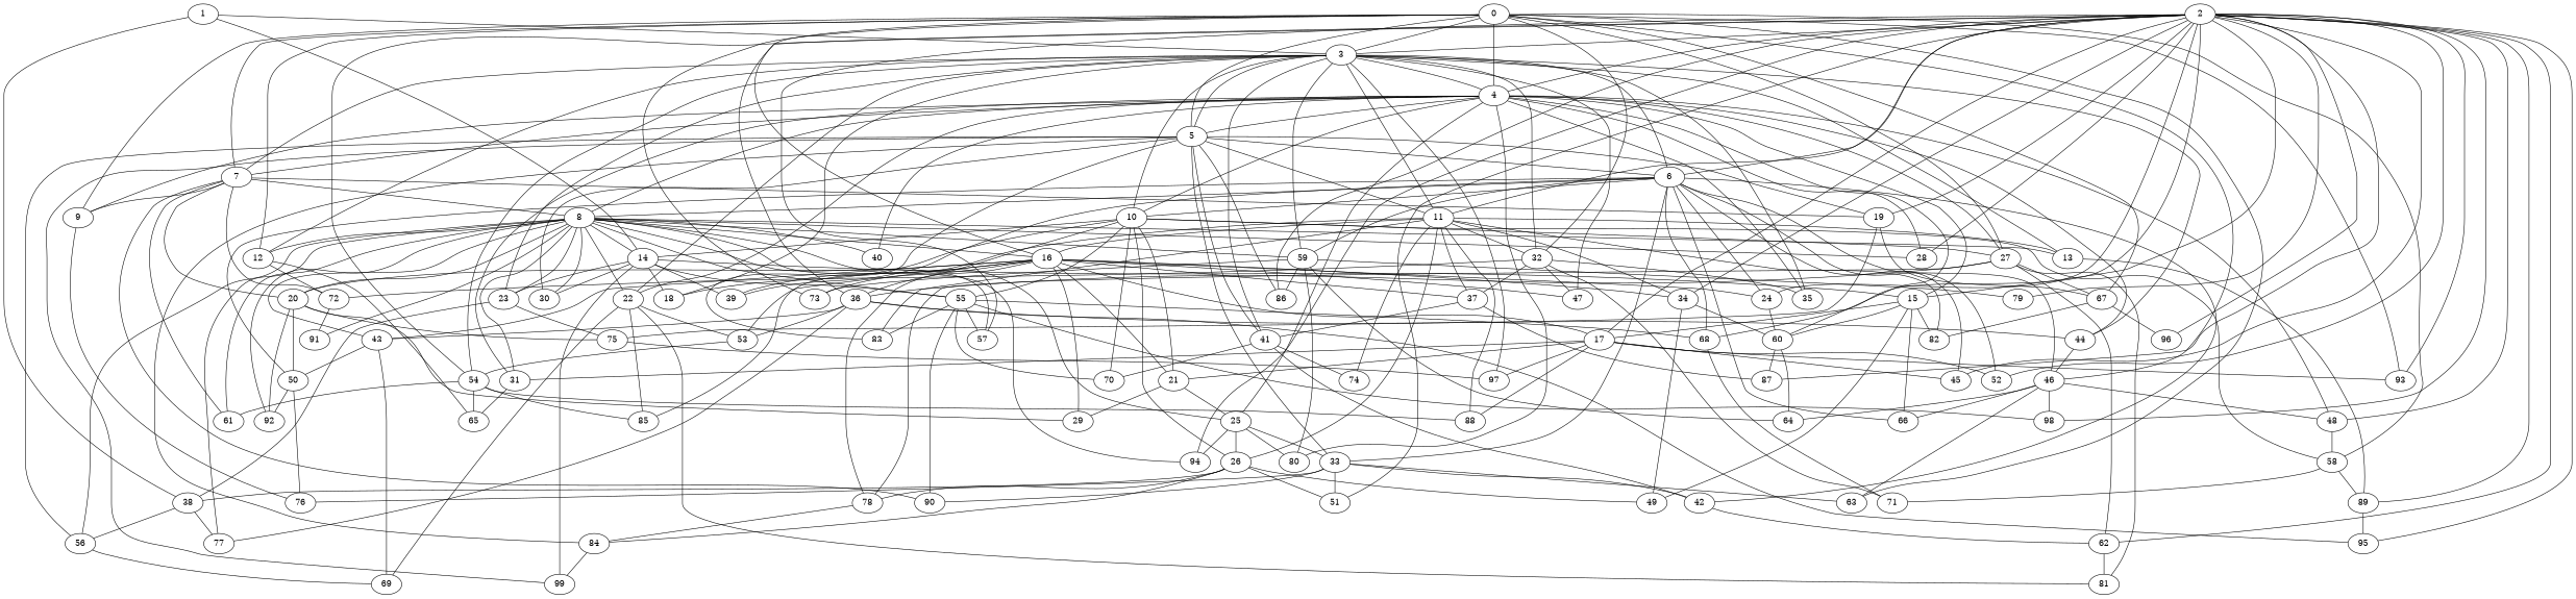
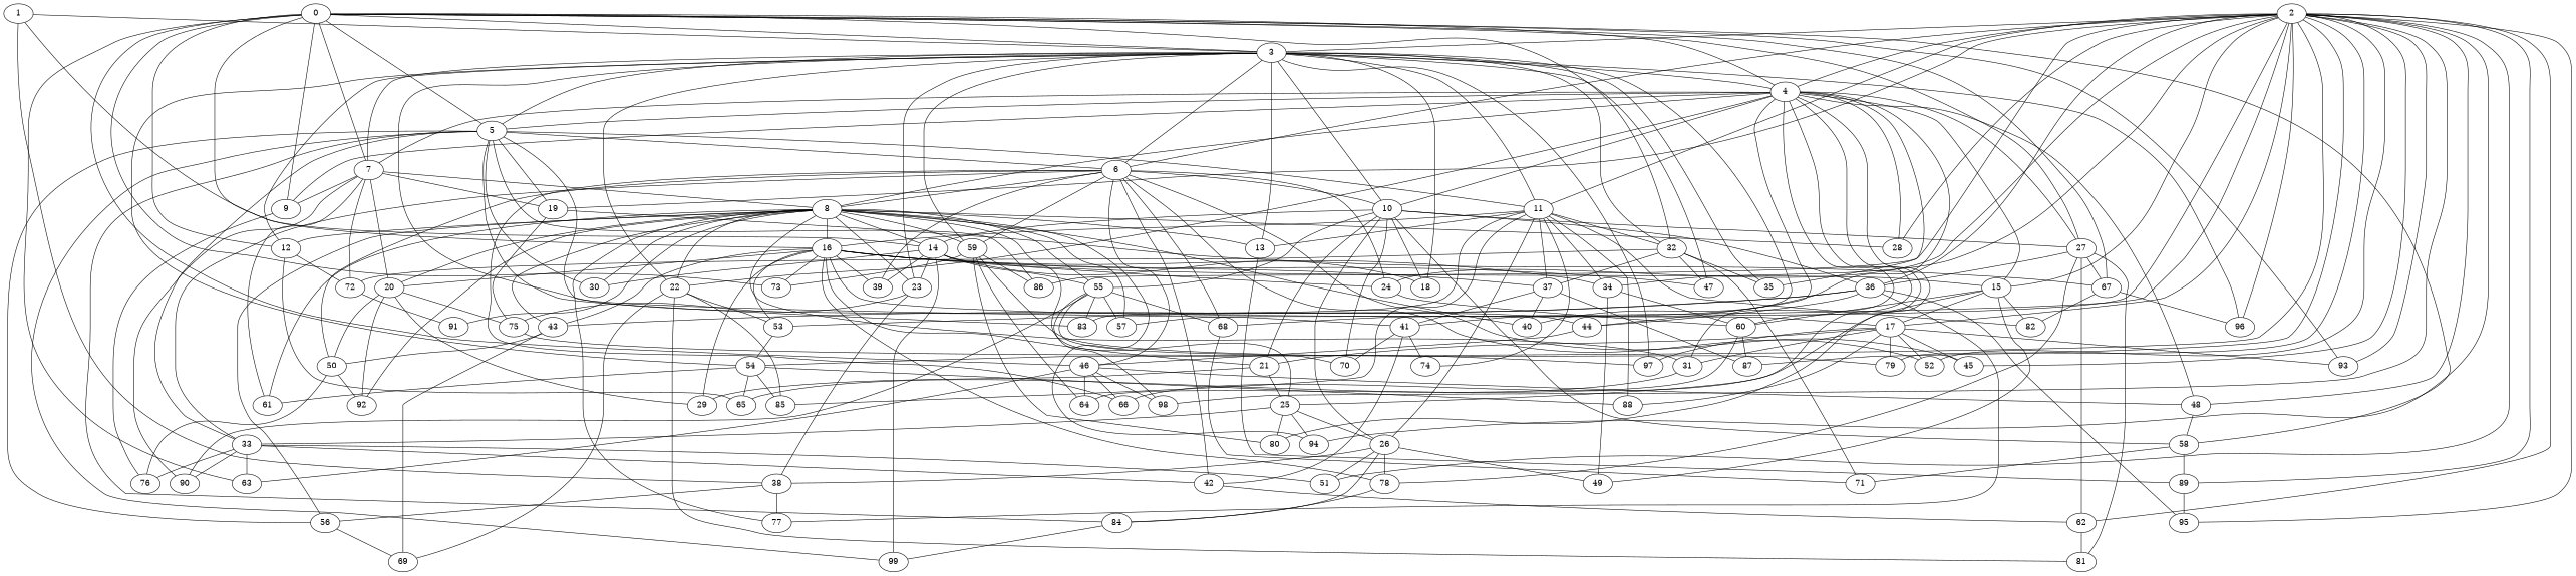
  strict graph {
    edge [is_available=True prob=1.0]
    0
    3
    4
    5
    7
    9
    12
    16
    27
    32
    46
    58
    63
    67
    73
    93
    6
    11
    54
    96
    10
    13
    18
    22
    23
    35
    41
    44
    47
    59
    97
    15
    28
    48
    8
    25
    31
    40
    60
    80
    19
    86
    30
    33
    56
    83
    84
    99
    20
    61
    72
    90
    76
    65
    17
    24
    34
    39
    43
    21
    37
    29
    53
    78
    36
    62
    81
    71
    98
    66
    64
    89
    82
    1
    14
    38
    55
    77
    2
    45
    51
    52
    57
    68
    79
    87
    94
    95
    42
    50
    26
    74
    85
    88
    49
    75
    70
    69
    91
    92
    0 -- 3 [prob=0.144938588032]
    0 -- 4 [prob=0.104153795488]
    0 -- 5 [prob=0.950577492518]
    0 -- 7 [prob=0.267021955971]
    0 -- 9
    0 -- 12 [prob=0.244183519989]
    0 -- 16 [prob=0.15692514497]
    0 -- 27
    0 -- 32
    0 -- 46 [prob=0.510776704579]
    0 -- 58 [prob=0.0876996317229]
    0 -- 63 [prob=0.395149312123]
    0 -- 67
    0 -- 73 [prob=0.265902584807]
    0 -- 93 [prob=0.7728198779]
    3 -- 4 [prob=0.825619514136]
    3 -- 5 [prob=0.841603643282]
    3 -- 7 [prob=0.458829449053]
    3 -- 12 [prob=0.676251054728]
    3 -- 32 [prob=0.34733640589]
    3 -- 6 [prob=0.416178197366]
    3 -- 11 [prob=0.260695253613]
    3 -- 54 [prob=0.725418181425]
+   3 -- 96 [prob=0.505238655401]
    3 -- 10
    3 -- 13 [prob=0.547804444655]
    3 -- 18 [prob=0.796324684471]
    3 -- 22 [prob=0.720942747944]
    3 -- 23 [prob=0.280694748158]
    3 -- 35 [prob=0.537882327419]
    3 -- 41 [prob=0.892732705139]
    3 -- 44 [prob=0.423053296285]
    3 -- 47
    3 -- 59 [prob=0.832656475455]
    3 -- 97 [prob=0.0689777680027]
    4 -- 5 [prob=0.72150213803]
    4 -- 7 [prob=0.637659610461]
    4 -- 9 [prob=0.809514804747]
    4 -- 27 [prob=0.920631773269]
    4 -- 10
    4 -- 22 [prob=0.690032657065]
    4 -- 35
    4 -- 44 [prob=0.948993170593]
    4 -- 15 [prob=0.091267830059]
    4 -- 28 [prob=0.891611779429]
    4 -- 48 [prob=0.422694878346]
    4 -- 8 [prob=0.565592118918]
    4 -- 25 [prob=0.704867433892]
    4 -- 31 [prob=0.248206237434]
    4 -- 40 [prob=0.941922831726]
    4 -- 60 [prob=0.325797155191]
    4 -- 80 [prob=0.486287553637]
    5 -- 6 [prob=0.176054089824]
    5 -- 11 [prob=0.661945906736]
    5 -- 41 [prob=0.602865602043]
    5 -- 19
    5 -- 86 [prob=0.897304321099]
    5 -- 30 [prob=0.629343009661]
    5 -- 33 [prob=0.441802415449]
    5 -- 56 [prob=0.541528579121]
    5 -- 83
    5 -- 84 [prob=0.280913245484]
    5 -- 99 [prob=0.808060568992]
    7 -- 9
    7 -- 8 [prob=0.187970739077]
    7 -- 19
    7 -- 20
    7 -- 61 [prob=0.121180647973]
    7 -- 72 [prob=0.805068937894]
    7 -- 90 [prob=0.526081887448]
    9 -- 76 [prob=0.707157694524]
    12 -- 72
    12 -- 65 [prob=0.140528632459]
    16 -- 73 [prob=0.851693148993]
    16 -- 47 [prob=0.501887779018]
    16 -- 20 [prob=0.178375363594]
    16 -- 17 [prob=0.1815902715]
    16 -- 24 [prob=0.645933029582]
    16 -- 34 [prob=0.683962082052]
    16 -- 39 [prob=0.416731370601]
    16 -- 43 [prob=0.90782524056]
    16 -- 21 [prob=0.636287942741]
    16 -- 37 [prob=0.836850580401]
    16 -- 29
    16 -- 53 [prob=0.370507451601]
    16 -- 78 [prob=0.957502898983]
    27 -- 67 [prob=0.527752877874]
    27 -- 78 [prob=0.0271187475258]
    27 -- 36
    27 -- 62 [prob=0.445021245023]
    27 -- 81 [prob=0.335697125106]
    32 -- 35 [prob=0.527310853945]
    32 -- 47
    32 -- 72
    32 -- 37 [prob=0.985572667125]
    32 -- 71 [prob=0.948371506699]
    46 -- 63 [prob=0.968005473051]
    46 -- 48 [prob=0.212868592554]
    46 -- 98 [prob=0.379031040619]
    46 -- 66
    46 -- 64 [prob=0.795865540174]
    58 -- 71
    58 -- 89 [prob=0.844800959721]
    67 -- 96 [prob=0.599229190169]
    67 -- 82 [prob=0.196022866138]
    6 -- 46
    6 -- 10 [prob=0.408188478604]
    6 -- 59 [prob=0.616965410847]
    6 -- 8
    6 -- 33 [prob=0.159935052644]
    6 -- 24 [prob=0.151278436719]
    6 -- 39 [prob=0.7215833614]
    6 -- 66 [prob=0.224704869548]
    6 -- 45 [prob=0.835463649696]
    6 -- 52 [prob=0.645772911692]
    6 -- 68 [prob=0.64638418596]
    6 -- 42 [prob=0.119866244063]
    6 -- 50 [prob=0.0127893723555]
    11 -- 16 [prob=0.801572271141]
    11 -- 32 [prob=0.61828942787]
    11 -- 13 [prob=0.342658572061]
    11 -- 83 [prob=0.268862833872]
    11 -- 34 [prob=0.791392678999]
    11 -- 37 [prob=0.0522288953289]
    11 -- 82 [prob=0.448681005758]
    11 -- 26 [prob=0.307591914692]
    11 -- 74 [prob=0.847536986027]
    11 -- 85
    11 -- 88 [prob=0.205903950591]
    54 -- 61 [prob=0.0944333627287]
    54 -- 65
    54 -- 85 [prob=0.232754925689]
    54 -- 88
    10 -- 27
    10 -- 58 [prob=0.167902148417]
    10 -- 18 [prob=0.161503919823]
    10 -- 21
    10 -- 36
    10 -- 14 [prob=0.946999782407]
    10 -- 55 [prob=0.107900503024]
    10 -- 26 [prob=0.811832501356]
    10 -- 70 [prob=0.0642229010895]
    13 -- 89 [prob=0.0874579059993]
    22 -- 53 [prob=0.0368110841386]
    22 -- 81
    22 -- 85 [prob=0.123128225449]
    22 -- 69 [prob=0.120078160431]
    23 -- 38 [prob=0.884845391143]
    23 -- 75 [prob=0.181804408198]
    41 -- 42
    41 -- 74 [prob=0.464857333326]
    41 -- 70 [prob=0.935425439196]
    44 -- 46 [prob=0.265267442894]
    59 -- 73
    59 -- 80 [prob=0.0100266093333]
    59 -- 86 [prob=0.481857717284]
    59 -- 64 [prob=0.347030256673]
    59 -- 79 [prob=0.828445409202]
    15 -- 60 [prob=0.37044864887]
    15 -- 17 [prob=0.311678594324]
    15 -- 66
    15 -- 82 [prob=0.197636328082]
    15 -- 49 [prob=0.429224146069]
    48 -- 58 [prob=0.108780205526]
    8 -- 12 [prob=0.422070014622]
    8 -- 16 [prob=0.937939058539]
    8 -- 13 [prob=0.199730858764]
    8 -- 22 [prob=0.673940144397]
    8 -- 23 [prob=0.985694812575]
    8 -- 59
    8 -- 28
    8 -- 25 [prob=0.958603283588]
    8 -- 31
    8 -- 40 [prob=0.519372731851]
    8 -- 30 [prob=0.866195192695]
    8 -- 56 [prob=0.661339755736]
    8 -- 20
    8 -- 61
    8 -- 43 [prob=0.468608827644]
    8 -- 14
    8 -- 55
    8 -- 77 [prob=0.617666314344]
    8 -- 57 [prob=0.495238907404]
    8 -- 94 [prob=0.813218144837]
    8 -- 91 [prob=0.620012026678]
    8 -- 92
    25 -- 80 [prob=0.0175228571722]
    25 -- 33
    25 -- 94 [prob=0.633378016636]
    25 -- 26 [prob=0.0053162227189]
    31 -- 65 [prob=0.600876510051]
    60 -- 64 [prob=0.987850526242]
    60 -- 87 [prob=0.353832403191]
    19 -- 67 [prob=0.346958463308]
    19 -- 75
    33 -- 63 [prob=0.394864472937]
    33 -- 90 [prob=0.217625272883]
    33 -- 76
    33 -- 51
    33 -- 42 [prob=0.210934063738]
    56 -- 69 [prob=0.901854627751]
    84 -- 99 [prob=0.262006067341]
    20 -- 29
    20 -- 50 [prob=0.9093284918]
    20 -- 75 [prob=0.0450975727877]
    20 -- 92
    72 -- 91 [prob=0.0862797474525]
    17 -- 93
    17 -- 97 [prob=0.503511377145]
    17 -- 31 [prob=0.540815606031]
    17 -- 21 [prob=0.354502851753]
    17 -- 45 [prob=0.0534260495859]
    17 -- 52 [prob=0.978098773866]
+   17 -- 79
    17 -- 88 [prob=0.177284169691]
    24 -- 60 [prob=0.934347347982]
    34 -- 60 [prob=0.764177215665]
    34 -- 49 [prob=0.349872280047]
    43 -- 50 [prob=0.512115356196]
    43 -- 69 [prob=0.810144038644]
    21 -- 25 [prob=0.477685925861]
    21 -- 29
    37 -- 41 [prob=0.188103630972]
+   37 -- 40 [prob=0.625210616052]
    37 -- 87 [prob=0.543979116798]
    53 -- 54 [prob=0.659951524208]
    78 -- 84 [prob=0.840201416176]
    36 -- 44
    36 -- 43 [prob=0.430565154955]
    36 -- 53
    36 -- 77
    36 -- 95 [prob=0.230697126036]
    62 -- 81 [prob=0.858094171341]
    89 -- 95
    1 -- 3 [prob=0.77892784785]
    1 -- 14 [prob=0.640071566375]
    1 -- 38 [prob=0.8233292895]
    14 -- 18 [prob=0.62556404331]
    14 -- 23 [prob=0.0652357535593]
    14 -- 15
    14 -- 30 [prob=0.15008214889]
    14 -- 99
    14 -- 39 [prob=0.201618166606]
    14 -- 55
    38 -- 56 [prob=0.184915154368]
    38 -- 77 [prob=0.531456918678]
    55 -- 83 [prob=0.44759207531]
    55 -- 90 [prob=0.744255499901]
    55 -- 98 [prob=0.252194429899]
    55 -- 57 [prob=0.298639808974]
    55 -- 68 [prob=0.573850394612]
    55 -- 70 [prob=0.0467374907048]
    2 -- 3 [prob=0.246486578712]
    2 -- 4 [prob=0.523763975613]
    2 -- 93 [prob=0.900530491637]
    2 -- 6
    2 -- 11 [prob=0.958653256529]
    2 -- 54 [prob=0.533245341155]
    2 -- 96 [prob=0.541137142258]
    2 -- 15 [prob=0.971559370478]
    2 -- 28 [prob=0.918084837539]
    2 -- 48 [prob=0.541805322935]
    2 -- 19 [prob=0.128626069691]
    2 -- 86
    2 -- 17 [prob=0.463397690163]
    2 -- 24
    2 -- 34 [prob=0.410466960433]
    2 -- 36 [prob=0.290340311932]
    2 -- 62 [prob=0.307378430971]
    2 -- 98 [prob=0.167775790078]
    2 -- 89 [prob=0.234201459497]
    2 -- 45 [prob=0.956295174667]
    2 -- 51 [prob=0.0235460705108]
    2 -- 52 [prob=0.747747366252]
    2 -- 57 [prob=0.864807548894]
    2 -- 68
    2 -- 79 [prob=0.532020102154]
    2 -- 87
    2 -- 94 [prob=0.408816090255]
    2 -- 95 [prob=0.0640674221979]
    68 -- 71
    42 -- 62 [prob=0.387635373841]
    50 -- 76 [prob=0.0898603573735]
    50 -- 92
    26 -- 84 [prob=0.0619725719927]
    26 -- 78
    26 -- 38 [prob=0.0928406561532]
    26 -- 51 [prob=0.108581066682]
    26 -- 49 [prob=0.969152134413]
    75 -- 97 [prob=0.464547213342]
  }
